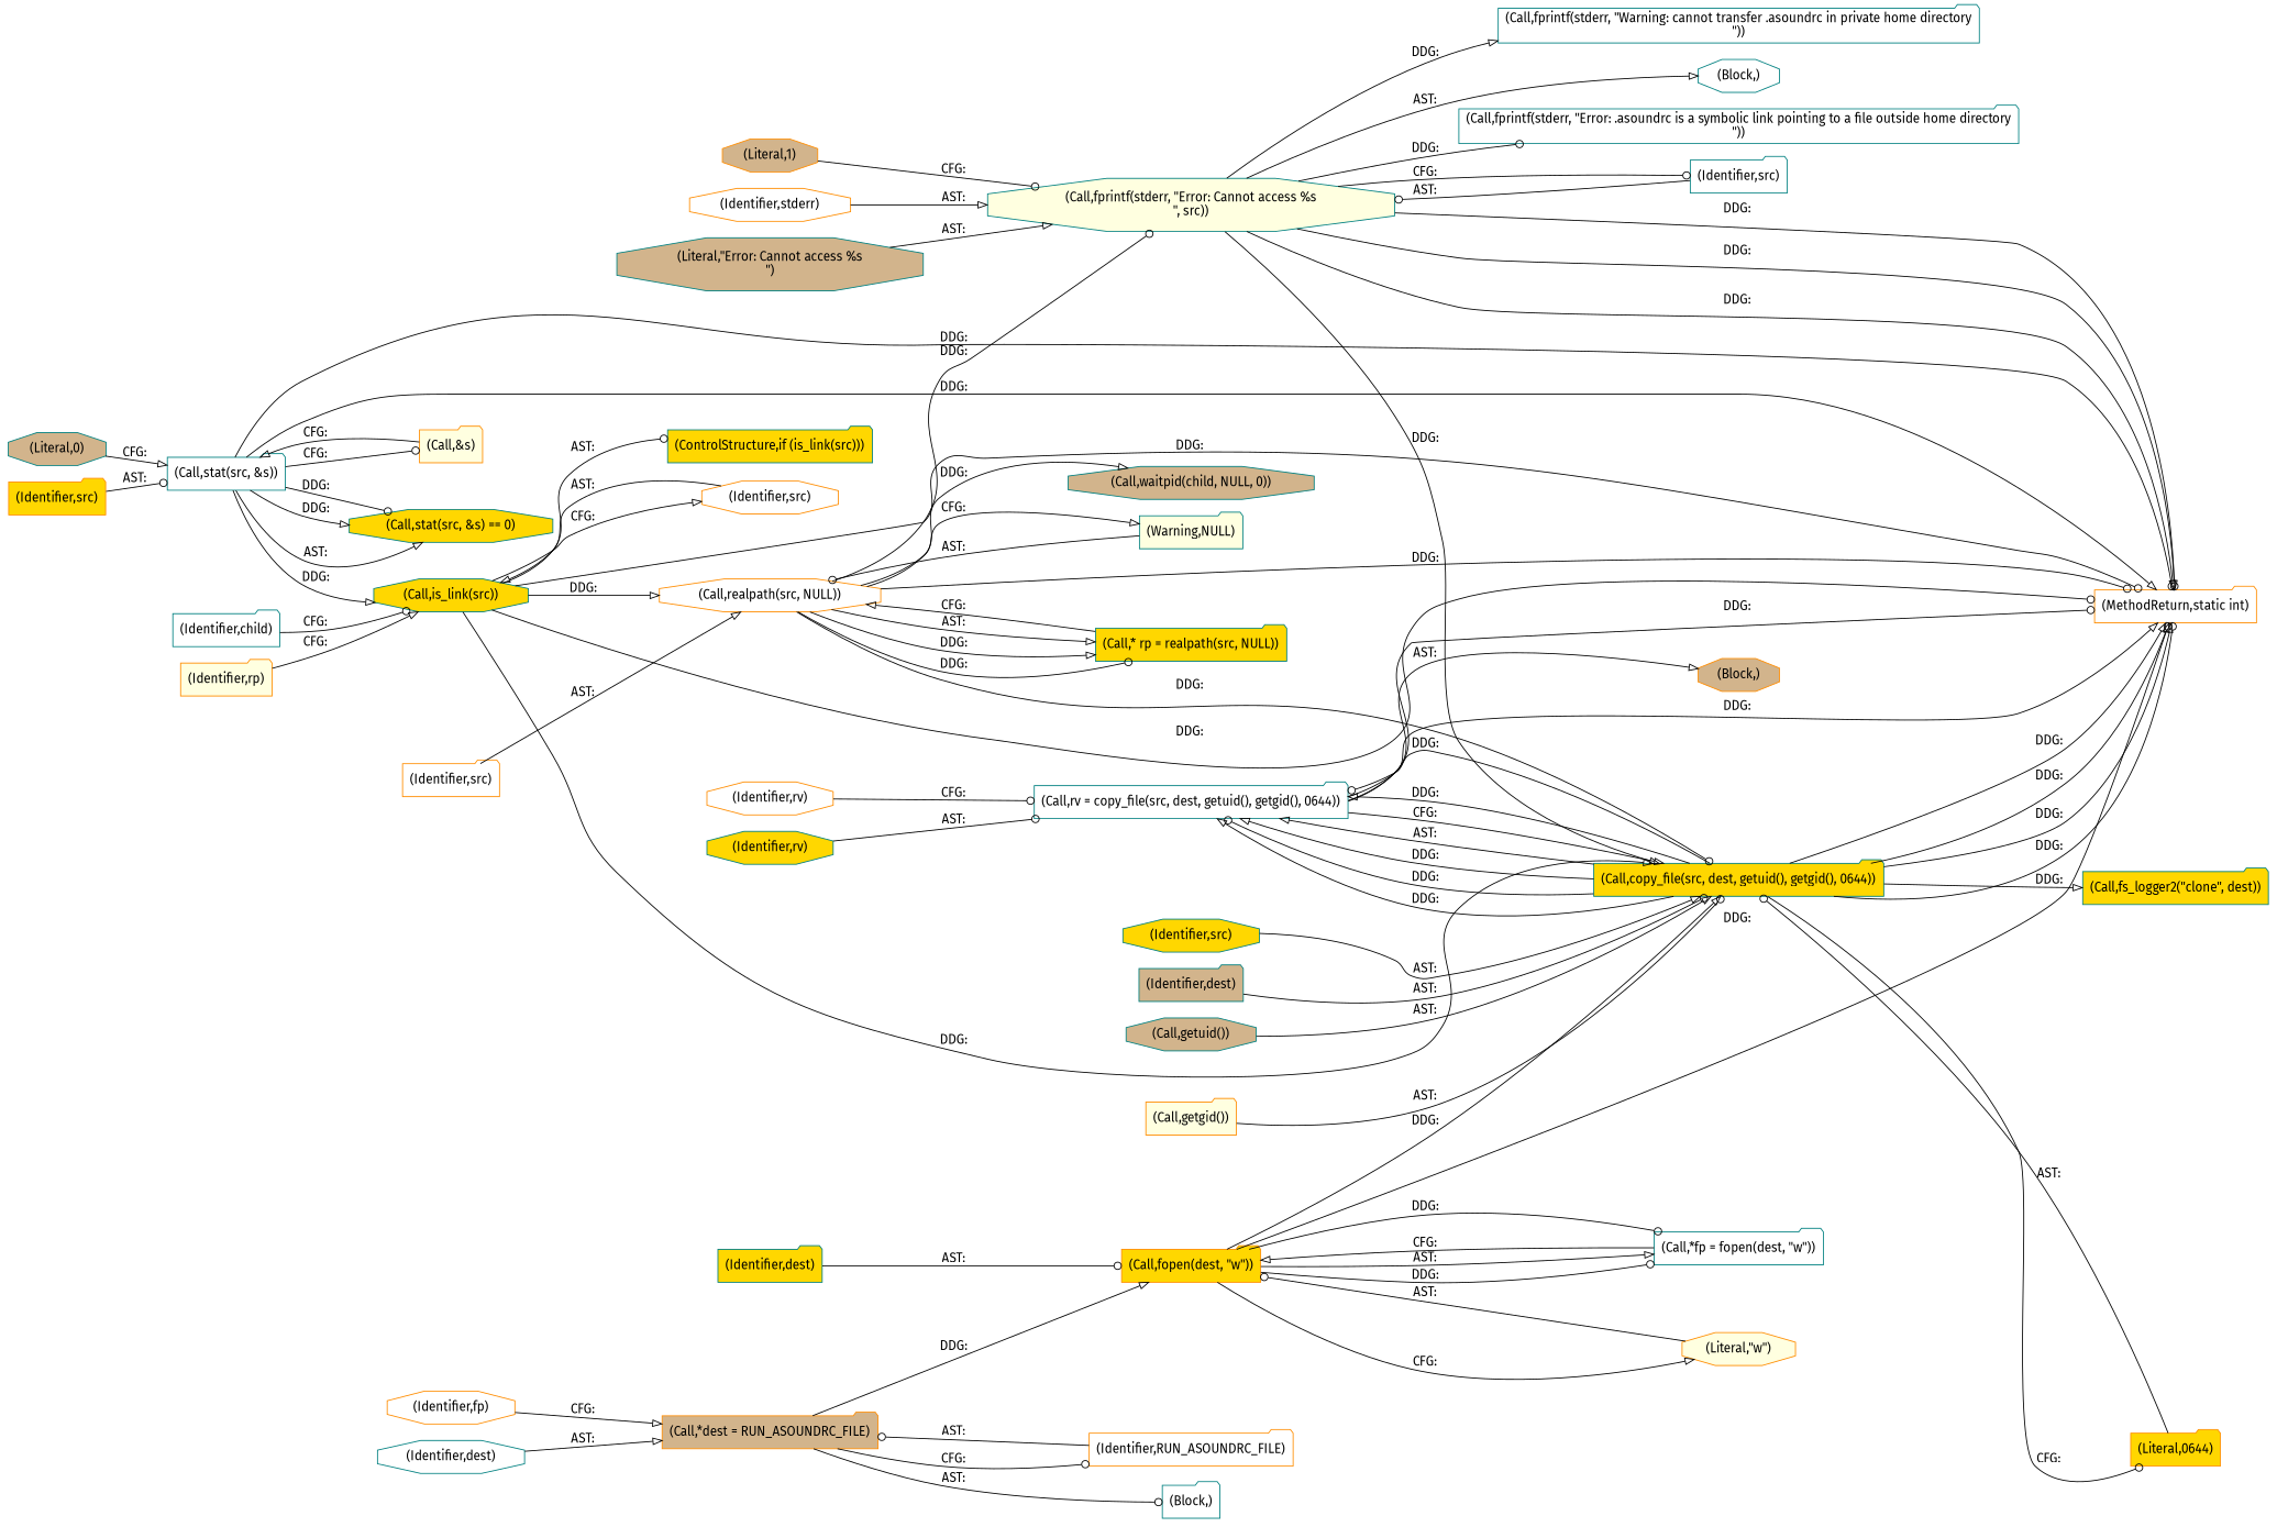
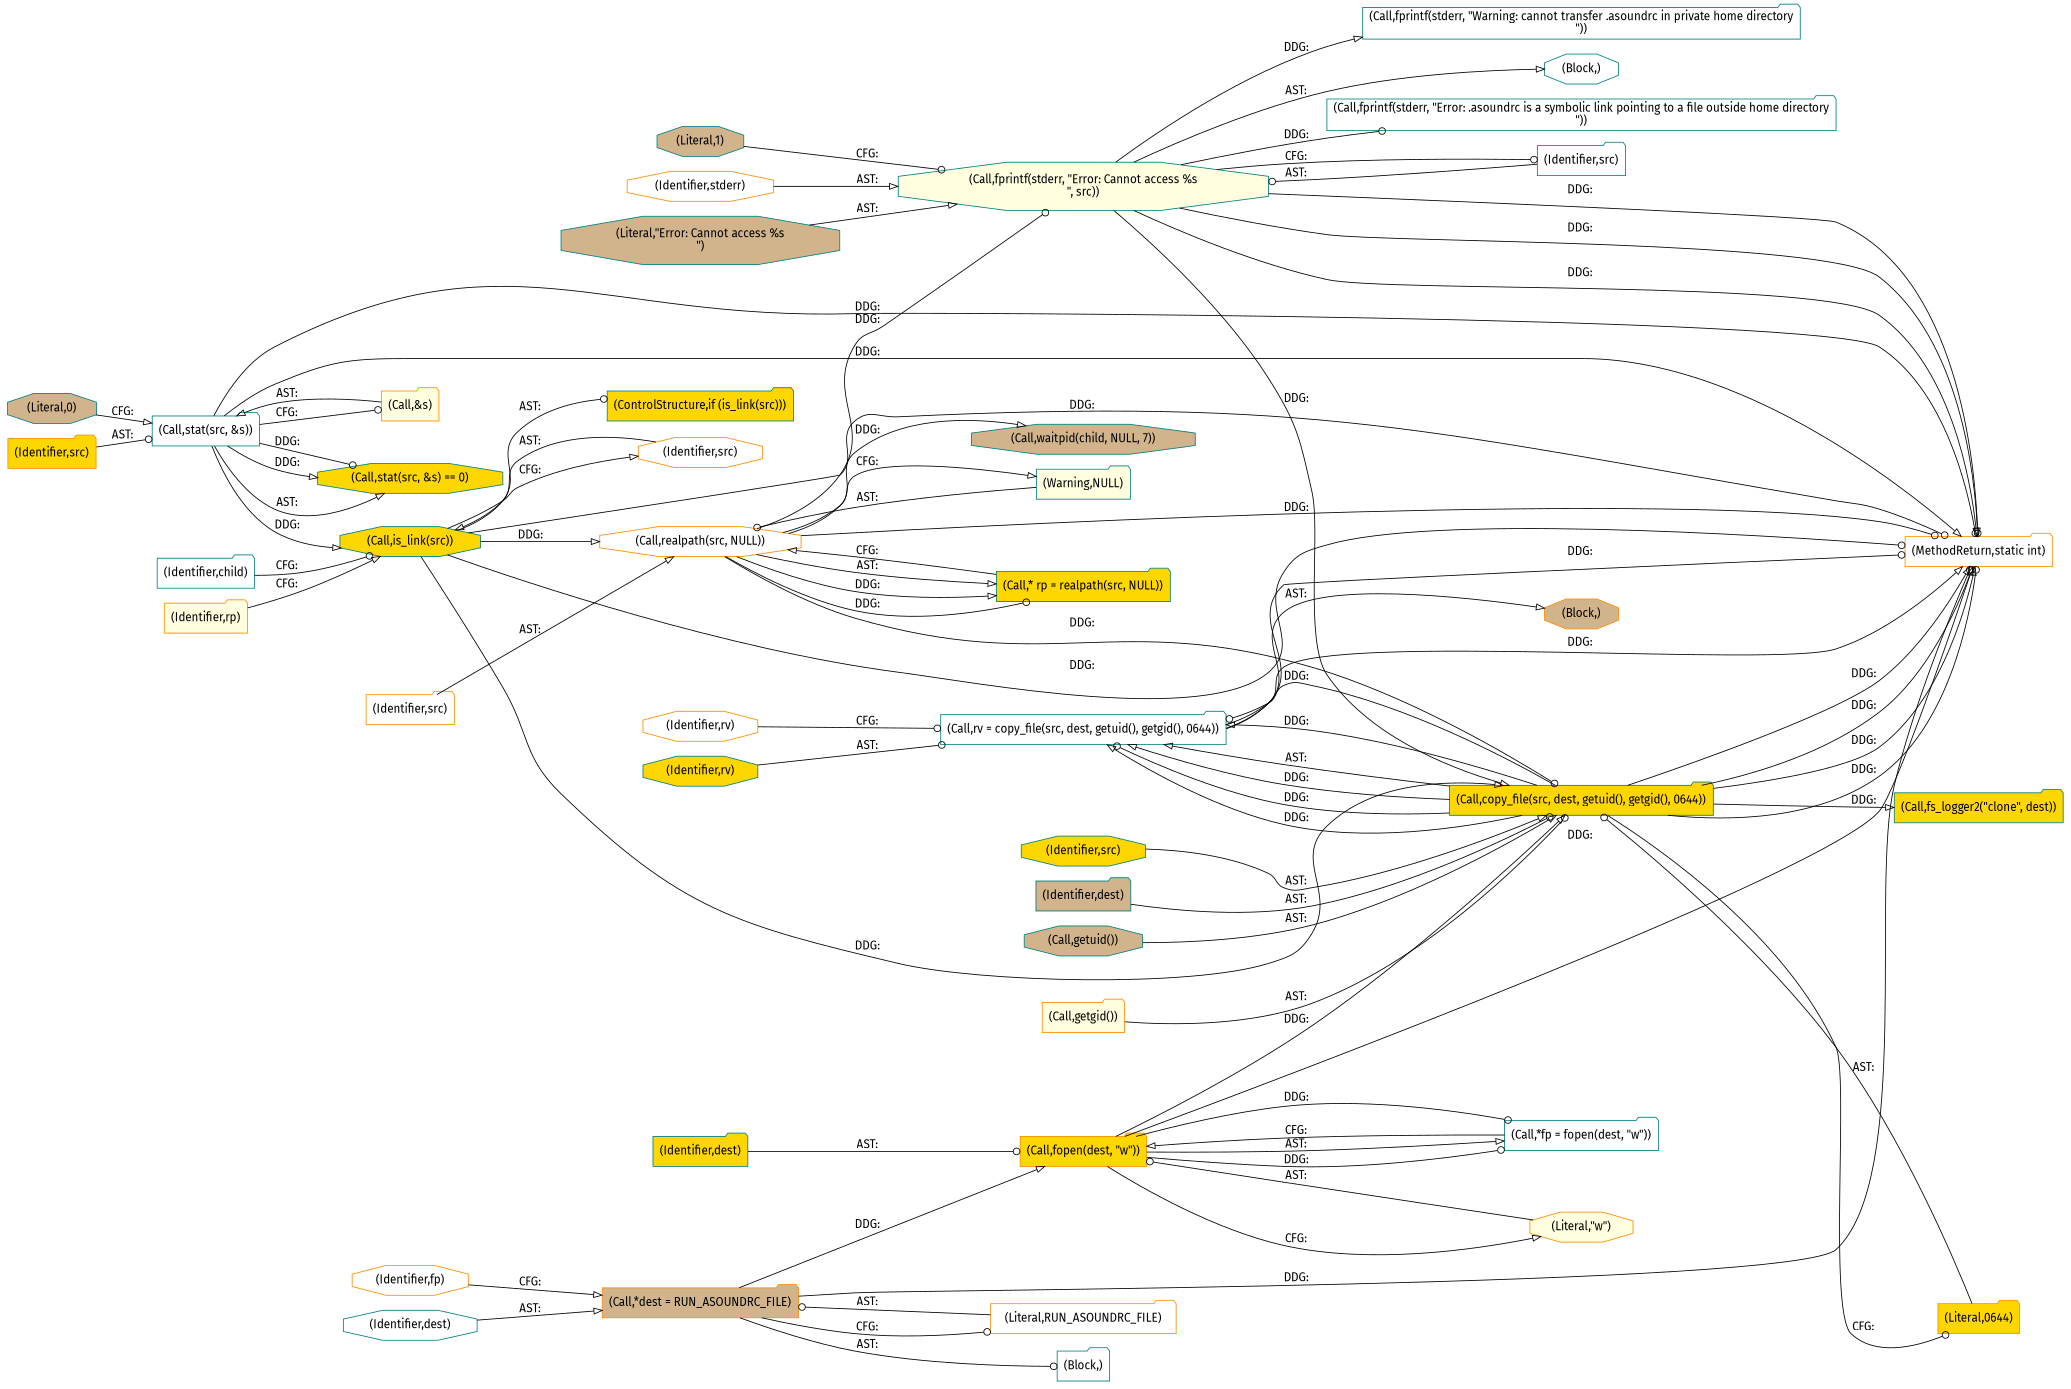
  digraph {
    fontname="Fira Sans"
    rankdir=LR
    node [color=teal fillcolor=white fontname="Fira Sans" shape=folder style=filled]
    edge [arrowhead=onormal fontname="Fira Sans"]
    n1 [label="(Call,rv = copy_file(src, dest, getuid(), getgid(), 0644))"]
    n2 [fillcolor=gold label="(Call,copy_file(src, dest, getuid(), getgid(), 0644))"]
    n3 [color=darkorange fillcolor=tan label="(Block,)" shape=octagon]
    n4 [color=darkorange label="(MethodReturn,static int)"]
    n5 [fillcolor=gold label="(Call,fs_logger2(\"clone\", dest))"]
    n6 [color=darkorange fillcolor=gold label="(Literal,0644)"]
    n7 [fillcolor=lightyellow label="(Call,fprintf(stderr, \"Error: Cannot access %s\n\", src))" shape=octagon]
    n8 [label="(Call,fprintf(stderr, \"Error: .asoundrc is a symbolic link pointing to a file outside home directory\n\"))"]
    n9 [label="(Identifier,src)"]
    n10 [label="(Call,fprintf(stderr, \"Warning: cannot transfer .asoundrc in private home directory\n\"))"]
    n11 [label="(Block,)" shape=octagon]
    n12 [color=darkorange label="(Call,realpath(src, NULL))" shape=octagon]
    n13 [fillcolor=lightyellow label="(Warning,NULL)"]
    n14 [fillcolor=gold label="(Call,* rp = realpath(src, NULL))"]
-   n15 [fillcolor=tan label="(Call,waitpid(child, NULL, 0))" shape=octagon]
+   n15 [fillcolor=tan label="(Call,waitpid(child, NULL, 7))" shape=octagon]
    n16 [fillcolor=gold label="(Call,is_link(src))" shape=octagon]
    n17 [color=darkorange label="(Identifier,src)" shape=octagon]
    n18 [fillcolor=gold label="(ControlStructure,if (is_link(src)))"]
    n19 [label="(Call,stat(src, &s))"]
    n20 [fillcolor=gold label="(Call,stat(src, &s) == 0)" shape=octagon]
    n21 [color=darkorange fillcolor=lightyellow label="(Call,&s)"]
    n22 [color=darkorange fillcolor=gold label="(Call,fopen(dest, \"w\"))"]
    n23 [color=darkorange fillcolor=lightyellow label="(Literal,\"w\")" shape=octagon]
    n24 [label="(Call,*fp = fopen(dest, \"w\"))"]
    n25 [color=darkorange fillcolor=tan label="(Call,*dest = RUN_ASOUNDRC_FILE)"]
-   n26 [color=darkorange label="(Identifier,RUN_ASOUNDRC_FILE)"]
+   n26 [color=darkorange label="(Literal,RUN_ASOUNDRC_FILE)"]
    n27 [label="(Block,)"]
    n28 [fillcolor=tan label="(Call,getuid())" shape=octagon]
    n29 [color=darkorange label="(Identifier,src)"]
    n30 [color=darkorange label="(Identifier,stderr)" shape=octagon]
    n31 [fillcolor=tan label="(Identifier,dest)"]
    n32 [fillcolor=tan label="(Literal,\"Error: Cannot access %s\n\")" shape=octagon]
    n33 [fillcolor=gold label="(Identifier,rv)" shape=octagon]
    n34 [color=darkorange label="(Identifier,rv)" shape=octagon]
    n35 [fillcolor=tan label="(Literal,0)" shape=octagon]
    n36 [color=darkorange label="(Identifier,fp)" shape=octagon]
    n37 [label="(Identifier,child)"]
    n38 [color=darkorange fillcolor=lightyellow label="(Identifier,rp)"]
    n39 [fillcolor=gold label="(Identifier,src)" shape=octagon]
-   n40 [color=darkorange fillcolor=tan label="(Literal,1)" shape=octagon]
+   n40 [fillcolor=tan label="(Literal,1)" shape=octagon]
    n41 [color=darkorange fillcolor=gold label="(Identifier,src)"]
    n42 [fillcolor=gold label="(Identifier,dest)"]
    n43 [label="(Identifier,dest)" shape=octagon]
    n44 [color=darkorange fillcolor=lightyellow label="(Call,getgid())"]
-   n1 -> n2 [label="CFG: "]
    n1 -> n3 [label="AST: "]
    n1 -> n4 [arrowhead=odot label="DDG: "]
    n1 -> n4 [label="DDG: "]
    n2 -> n1 [label="AST: "]
    n2 -> n1 [label="DDG: "]
    n2 -> n1 [arrowhead=odot label="DDG: "]
    n2 -> n1 [label="DDG: "]
    n2 -> n1 [arrowhead=odot label="DDG: "]
    n2 -> n1 [label="DDG: "]
    n2 -> n4 [arrowhead=odot label="DDG: "]
    n2 -> n4 [label="DDG: "]
    n2 -> n4 [arrowhead=odot label="DDG: "]
    n2 -> n4 [label="DDG: "]
    n2 -> n5 [label="DDG: "]
    n2 -> n6 [arrowhead=odot label="CFG: "]
    n6 -> n2 [arrowhead=odot label="AST: "]
    n7 -> n2 [label="DDG: "]
    n7 -> n4 [label="DDG: "]
    n7 -> n4 [label="DDG: "]
    n7 -> n4 [arrowhead=odot label="DDG: "]
    n7 -> n8 [arrowhead=odot label="DDG: "]
    n7 -> n9 [arrowhead=odot label="CFG: "]
    n7 -> n10 [label="DDG: "]
    n7 -> n11 [label="AST: "]
    n9 -> n7 [arrowhead=odot label="AST: "]
    n12 -> n2 [arrowhead=odot label="DDG: "]
    n12 -> n4 [arrowhead=odot label="DDG: "]
    n12 -> n7 [arrowhead=odot label="DDG: "]
    n12 -> n13 [label="CFG: "]
    n12 -> n14 [label="AST: "]
    n12 -> n14 [label="DDG: "]
    n12 -> n14 [arrowhead=odot label="DDG: "]
    n12 -> n15 [label="DDG: "]
    n13 -> n12 [arrowhead=odot label="AST: "]
    n14 -> n12 [label="CFG: "]
    n16 -> n2 [label="DDG: "]
    n16 -> n4 [arrowhead=odot label="DDG: "]
    n16 -> n4 [arrowhead=odot label="DDG: "]
    n16 -> n12 [label="DDG: "]
    n16 -> n17 [label="CFG: "]
    n16 -> n18 [arrowhead=odot label="AST: "]
    n17 -> n16 [label="AST: "]
    n19 -> n4 [arrowhead=odot label="DDG: "]
    n19 -> n4 [label="DDG: "]
    n19 -> n16 [label="DDG: "]
    n19 -> n20 [label="AST: "]
    n19 -> n20 [arrowhead=odot label="DDG: "]
    n19 -> n20 [label="DDG: "]
    n19 -> n21 [arrowhead=odot label="CFG: "]
-   n21 -> n19 [label="CFG: "]
+   n21 -> n19 [label="AST: "]
    n22 -> n2 [label="DDG: "]
    n22 -> n4 [label="DDG: "]
    n22 -> n23 [label="CFG: "]
    n22 -> n24 [label="AST: "]
    n22 -> n24 [arrowhead=odot label="DDG: "]
    n22 -> n24 [arrowhead=odot label="DDG: "]
    n23 -> n22 [arrowhead=odot label="AST: "]
    n24 -> n22 [label="CFG: "]
+   n25 -> n4 [arrowhead=odot label="DDG: "]
    n25 -> n22 [label="DDG: "]
    n25 -> n26 [arrowhead=odot label="CFG: "]
    n25 -> n27 [arrowhead=odot label="AST: "]
    n26 -> n25 [arrowhead=odot label="AST: "]
    n28 -> n2 [label="AST: "]
    n29 -> n12 [label="AST: "]
    n30 -> n7 [label="AST: "]
    n31 -> n2 [arrowhead=odot label="AST: "]
    n32 -> n7 [label="AST: "]
    n33 -> n1 [arrowhead=odot label="AST: "]
    n34 -> n1 [arrowhead=odot label="CFG: "]
    n35 -> n19 [label="CFG: "]
    n36 -> n25 [label="CFG: "]
    n37 -> n16 [arrowhead=odot label="CFG: "]
    n38 -> n16 [label="CFG: "]
    n39 -> n2 [label="AST: "]
    n40 -> n7 [arrowhead=odot label="CFG: "]
    n41 -> n19 [arrowhead=odot label="AST: "]
    n42 -> n22 [arrowhead=odot label="AST: "]
    n43 -> n25 [label="AST: "]
    n44 -> n2 [arrowhead=odot label="AST: "]
  }
